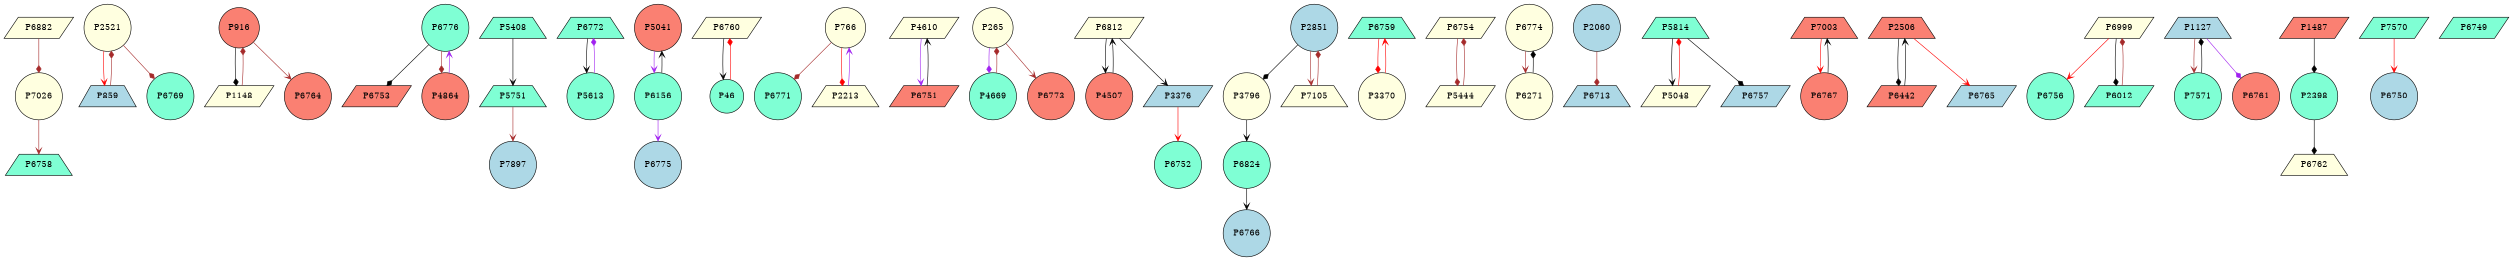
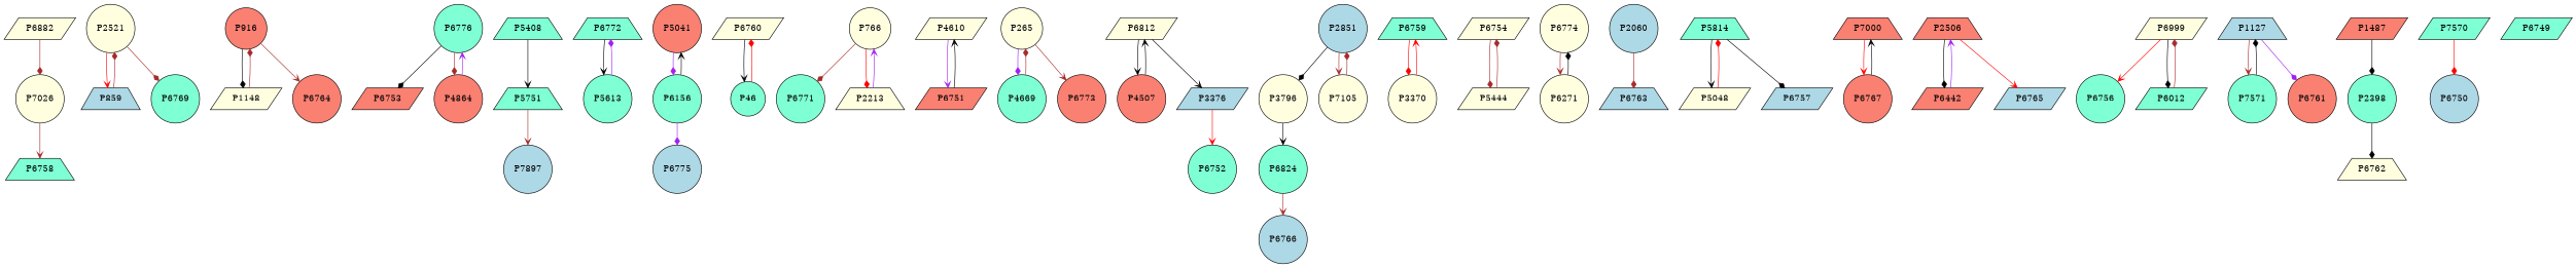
  digraph {
    node [fillcolor=aquamarine shape=circle style=filled]
    edge [arrowhead=vee color=black]
    P6882 [fillcolor=lightyellow shape=parallelogram]
    P7026 [fillcolor=lightyellow]
    P6758 [shape=trapezium]
    P2521 [fillcolor=lightyellow]
    P859 [fillcolor=lightblue shape=trapezium]
    P6769
    P916 [fillcolor=salmon]
    P1148 [fillcolor=lightyellow shape=parallelogram]
    P6764 [fillcolor=salmon]
    P6753 [fillcolor=salmon shape=parallelogram]
    P6776
    P4864 [fillcolor=salmon]
    P5751 [shape=trapezium]
    P7897 [fillcolor=lightblue]
    P5408 [shape=trapezium]
    P6772 [shape=trapezium]
    P5613
    P5041 [fillcolor=salmon]
    P6156
    P6775 [fillcolor=lightblue]
    P6760 [fillcolor=lightyellow shape=parallelogram]
    P46
    P766 [fillcolor=lightyellow]
    P6771
    P2213 [fillcolor=lightyellow shape=trapezium]
    P4610 [fillcolor=lightyellow shape=parallelogram]
    P6751 [fillcolor=salmon shape=parallelogram]
    P265 [fillcolor=lightyellow]
    P4669
    P6773 [fillcolor=salmon]
    P3376 [fillcolor=lightblue shape=parallelogram]
    P6752
    P3796 [fillcolor=lightyellow]
    P6824
    P6766 [fillcolor=lightblue]
    P6759 [shape=trapezium]
    P3370 [fillcolor=lightyellow]
    P6754 [fillcolor=lightyellow shape=parallelogram]
    P5444 [fillcolor=lightyellow shape=parallelogram]
    P6774 [fillcolor=lightyellow]
    P6271 [fillcolor=lightyellow]
    P2060 [fillcolor=lightblue]
-   P6763 [fillcolor=lightblue shape=trapezium label=P6713]
+   P6763 [fillcolor=lightblue shape=trapezium]
    P5814 [shape=trapezium]
    P5048 [fillcolor=lightyellow shape=parallelogram]
    P6757 [fillcolor=lightblue shape=parallelogram]
    P4507 [fillcolor=salmon]
    P6812 [fillcolor=lightyellow shape=parallelogram]
-   P7003 [fillcolor=salmon shape=trapezium]
+   P7003 [fillcolor=salmon shape=trapezium label=P7000]
    P6767 [fillcolor=salmon]
    P2506 [fillcolor=salmon shape=trapezium]
    P6442 [fillcolor=salmon shape=parallelogram]
    P6765 [fillcolor=lightblue shape=parallelogram]
    P6999 [fillcolor=lightyellow shape=parallelogram]
    P6756
    P6012 [shape=parallelogram]
    P1127 [fillcolor=lightblue shape=trapezium]
    P7571
    P6761 [fillcolor=salmon]
    P2851 [fillcolor=lightblue]
-   P7105 [fillcolor=lightyellow shape=trapezium]
+   P7105 [fillcolor=lightyellow]
    P1487 [fillcolor=salmon shape=parallelogram]
    P2398
    P6762 [fillcolor=lightyellow shape=trapezium]
    P7570 [shape=parallelogram]
    P6750 [fillcolor=lightblue]
    P6749 [shape=parallelogram]
    P6882 -> P7026 [arrowhead=diamond color=brown]
    P7026 -> P6758 [color=brown]
    P2521 -> P859 [color=red]
    P2521 -> P6769 [arrowhead=diamond color=brown]
    P859 -> P2521 [arrowhead=diamond color=brown]
    P916 -> P1148 [arrowhead=diamond]
    P916 -> P6764 [color=brown]
    P1148 -> P916 [arrowhead=diamond color=brown]
    P6776 -> P6753 [arrowhead=diamond]
    P6776 -> P4864 [arrowhead=diamond color=brown]
    P4864 -> P6776 [color=purple]
    P5751 -> P7897 [color=brown]
    P5408 -> P5751
    P6772 -> P5613
    P5613 -> P6772 [arrowhead=diamond color=purple]
-   P5041 -> P6156 [color=purple]
+   P5041 -> P6156 [arrowhead=diamond color=purple]
    P6156 -> P5041
-   P6156 -> P6775 [color=purple]
+   P6156 -> P6775 [arrowhead=diamond color=purple]
    P6760 -> P46
    P46 -> P6760 [arrowhead=diamond color=red]
    P766 -> P6771 [arrowhead=diamond color=brown]
    P766 -> P2213 [arrowhead=diamond color=red]
    P2213 -> P766 [color=purple]
    P4610 -> P6751 [color=purple]
    P6751 -> P4610
    P265 -> P4669 [arrowhead=diamond color=purple]
    P265 -> P6773 [color=brown]
    P4669 -> P265 [arrowhead=diamond color=brown]
    P3376 -> P6752 [color=red]
    P3796 -> P6824
-   P6824 -> P6766
+   P6824 -> P6766 [color=brown]
    P6759 -> P3370 [arrowhead=diamond color=red]
    P3370 -> P6759 [color=red]
    P6754 -> P5444 [arrowhead=diamond color=brown]
    P5444 -> P6754 [arrowhead=diamond color=brown]
    P6774 -> P6271 [color=brown]
    P6271 -> P6774 [arrowhead=diamond]
    P2060 -> P6763 [arrowhead=diamond color=brown]
    P5814 -> P5048
    P5814 -> P6757 [arrowhead=diamond]
    P5048 -> P5814 [arrowhead=diamond color=red]
    P4507 -> P6812
    P6812 -> P3376
    P6812 -> P4507
    P7003 -> P6767 [color=red]
    P6767 -> P7003
    P2506 -> P6442 [arrowhead=diamond]
    P2506 -> P6765 [color=red]
-   P6442 -> P2506
+   P6442 -> P2506 [color=purple]
    P6999 -> P6756 [color=red]
    P6999 -> P6012 [arrowhead=diamond]
    P6012 -> P6999 [arrowhead=diamond color=brown]
    P1127 -> P7571 [color=brown]
    P1127 -> P6761 [arrowhead=diamond color=purple]
    P7571 -> P1127 [arrowhead=diamond]
    P2851 -> P3796 [arrowhead=diamond]
    P2851 -> P7105 [color=brown]
    P7105 -> P2851 [arrowhead=diamond color=brown]
    P1487 -> P2398 [arrowhead=diamond]
    P2398 -> P6762 [arrowhead=diamond]
-   P7570 -> P6750 [color=red]
+   P7570 -> P6750 [arrowhead=diamond color=red]
  }
